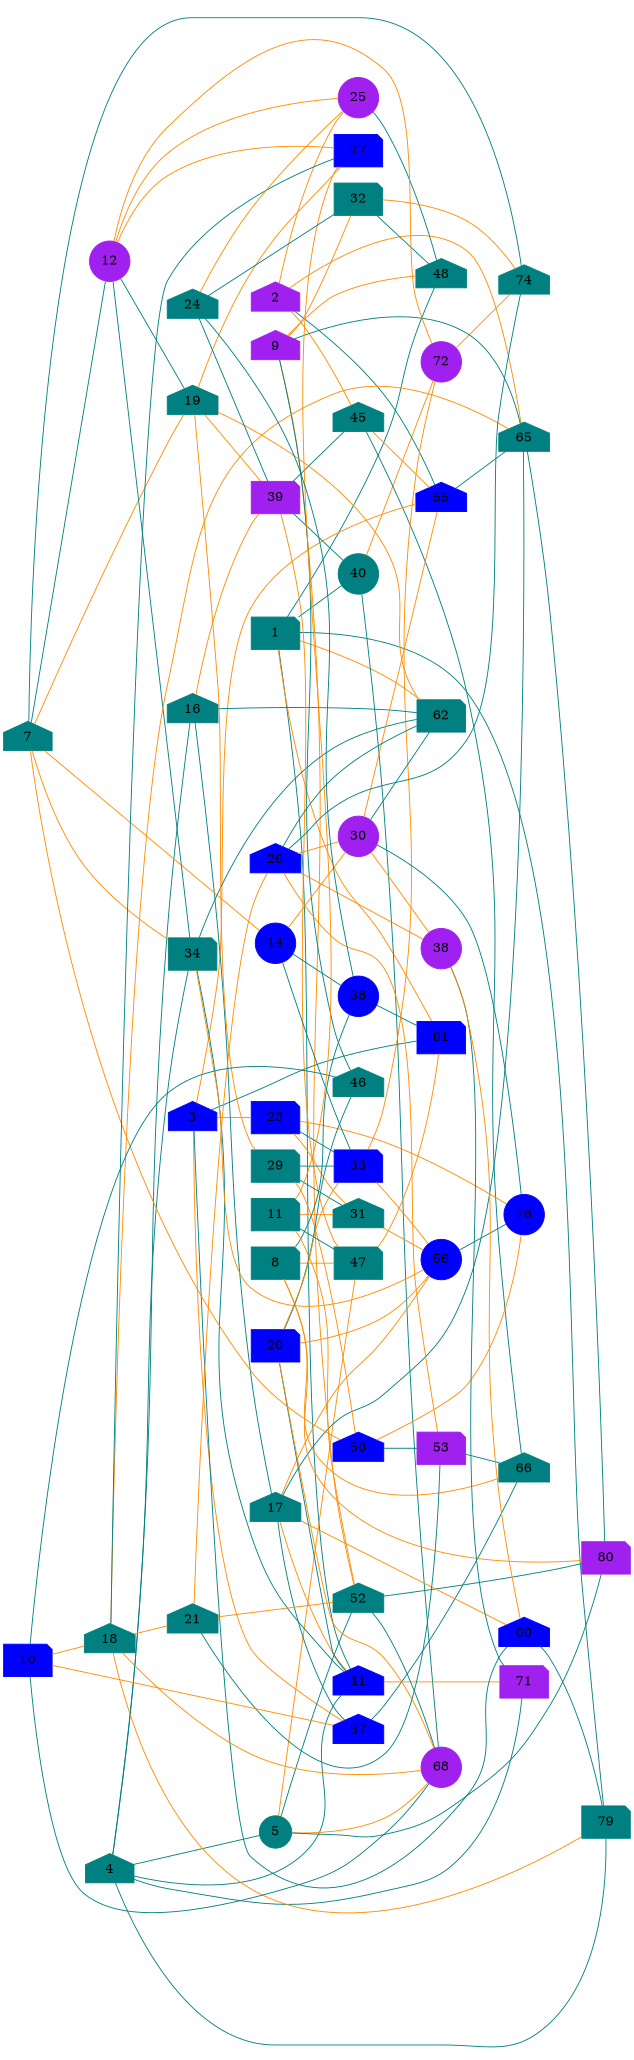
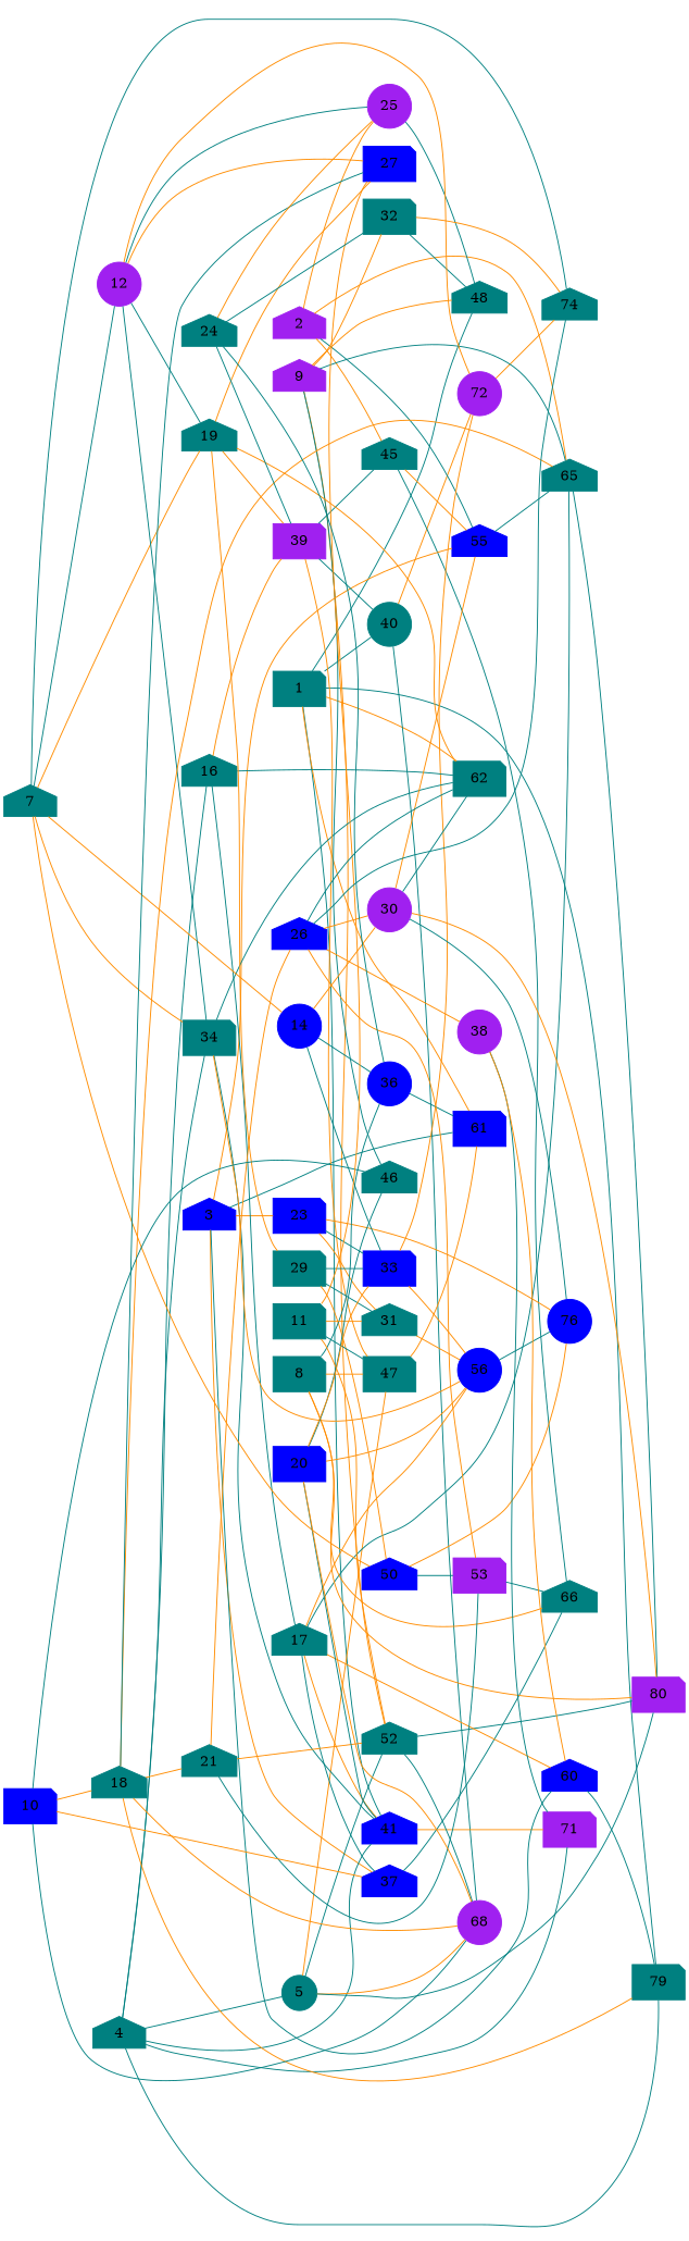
  graph {
    rankdir=LR
    node [color=teal shape=house style=filled]
    edge [color=darkorange]
    1 [shape=note super="+59"]
    40 [shape=circle]
    41 [color=blue super="+51"]
    48
    61 [color=blue shape=note]
    62 [shape=note super="+63"]
    79 [shape=note]
    68 [color=purple shape=circle super="+77"]
    n9 [color=purple label=72 shape=circle]
    71 [color=purple shape=note]
    2 [color=purple super="+6"]
    25 [color=purple shape=circle]
    45
    55 [color=blue super="+58"]
    65 [super="+78"]
    9 [color=purple super="+57"]
    52 [super="+81"]
    32 [shape=note]
    46
    66
    80 [color=purple shape=note]
    3 [color=blue super="+13"]
    23 [color=blue shape=note]
    37 [color=blue]
    60 [color=blue]
    31
    33 [color=blue shape=note super="+72"]
    76 [color=blue shape=circle]
    4 [super="+15"]
    5 [shape=circle super="+49"]
    16
    34 [shape=note super="+35"]
    47 [shape=note super="+54"]
    17 [super="+44"]
    39 [color=purple shape=note super="+73"]
    56 [color=blue shape=circle super="+64"]
    7 [super="+28"]
    12 [color=purple shape=circle super="+22"]
    14 [color=blue shape=circle]
    19 [super="+67"]
    50 [color=blue]
    74
    27 [color=blue shape=note]
    36 [color=blue shape=circle]
    30 [color=purple shape=circle super="+75"]
    29 [shape=note]
    53 [color=purple shape=note]
    8 [shape=note]
    18 [super="+70"]
    21
    10 [color=blue shape=note]
    11 [shape=note]
    38 [color=purple shape=circle]
    26 [color=blue super="+43"]
    20 [color=blue shape=note super="+69"]
    24
    1 -- 40 [color=teal]
    1 -- 41 [color=teal]
    1 -- 48 [color=teal]
    1 -- 61
    1 -- 62
    1 -- 79 [color=teal]
    40 -- 68 [color=teal]
    40 -- n9
    41 -- 71
    n9 -- 74
    2 -- 25
    2 -- 45
    2 -- 55 [color=teal]
    2 -- 65
    25 -- 48 [color=teal]
    45 -- 55
    45 -- 66 [color=teal]
    55 -- 65 [color=teal]
    65 -- 80 [color=teal]
    9 -- 48
    9 -- 65 [color=teal]
    9 -- 52
    9 -- 32
    9 -- 46 [color=teal]
    52 -- 68 [color=teal]
    52 -- 80 [color=teal]
    32 -- 48 [color=teal]
    32 -- 74
    3 -- 61 [color=teal]
    3 -- 55 [weight=2]
    3 -- 23
    3 -- 37
    3 -- 60 [color=teal]
    23 -- 31
    23 -- 33 [color=teal]
    23 -- 76
    37 -- 66 [color=teal]
    60 -- 79 [color=teal]
    31 -- 56
    33 -- n9
    33 -- 56
    4 -- 41 [color=teal]
    4 -- 79 [color=teal]
    4 -- 71 [color=teal]
    4 -- 5 [color=teal]
    4 -- 16 [color=teal]
    4 -- 34 [color=teal]
    5 -- 68
    5 -- 52 [color=teal]
    5 -- 80 [color=teal]
    5 -- 47 [weight=2]
    16 -- 62 [color=teal]
    16 -- 17 [color=teal]
    16 -- 39
    34 -- 41 [color=teal]
    34 -- 62 [color=teal]
    34 -- 56
    47 -- 61
    17 -- 41
    17 -- 65 [color=teal]
    17 -- 37 [color=teal]
    17 -- 60
    17 -- 56
    39 -- 40 [color=teal]
    39 -- 45 [color=teal]
    39 -- 47
    56 -- 76 [color=teal]
    7 -- 34
    7 -- 12 [color=teal]
    7 -- 14
    7 -- 19
    7 -- 50
    7 -- 74 [color=teal]
    12 -- n9
-   12 -- 25
+   12 -- 25 [color=teal]
    12 -- 34 [color=teal]
    12 -- 19 [color=teal]
    12 -- 27
    14 -- 33 [color=teal]
    14 -- 36 [color=teal]
    14 -- 30
    19 -- 62
    19 -- 39
    19 -- 27
    19 -- 29
    50 -- 76
    50 -- 53 [color=teal]
    36 -- 61 [color=teal]
    30 -- 62 [color=teal]
    30 -- 55
    30 -- 76 [color=teal]
-   30 -- 38
+   30 -- 80
    29 -- 31 [color=teal]
    29 -- 33 [color=teal]
    29 -- 50
    53 -- 66 [color=teal]
    8 -- 66
    8 -- 80
    8 -- 47
    8 -- 36 [color=teal]
    18 -- 79
    18 -- 68
    18 -- 65
    18 -- 27 [color=teal]
    18 -- 21
    21 -- 52
    21 -- 53 [color=teal]
    21 -- 26
    10 -- 68 [color=teal]
    10 -- 46 [color=teal]
    10 -- 37
    10 -- 18
    11 -- 52
    11 -- 31
    11 -- 47 [color=teal]
    11 -- 27
    38 -- 71 [color=teal]
    38 -- 60
    26 -- 62 [color=teal]
    26 -- 74 [color=teal]
    26 -- 30
    26 -- 53
    26 -- 38
    20 -- 41 [color=teal]
    20 -- 68
    20 -- 46 [color=teal weight=2]
    20 -- 33
    20 -- 56
    24 -- 25
    24 -- 32 [color=teal]
    24 -- 39 [color=teal]
    24 -- 36 [color=teal]
  }
